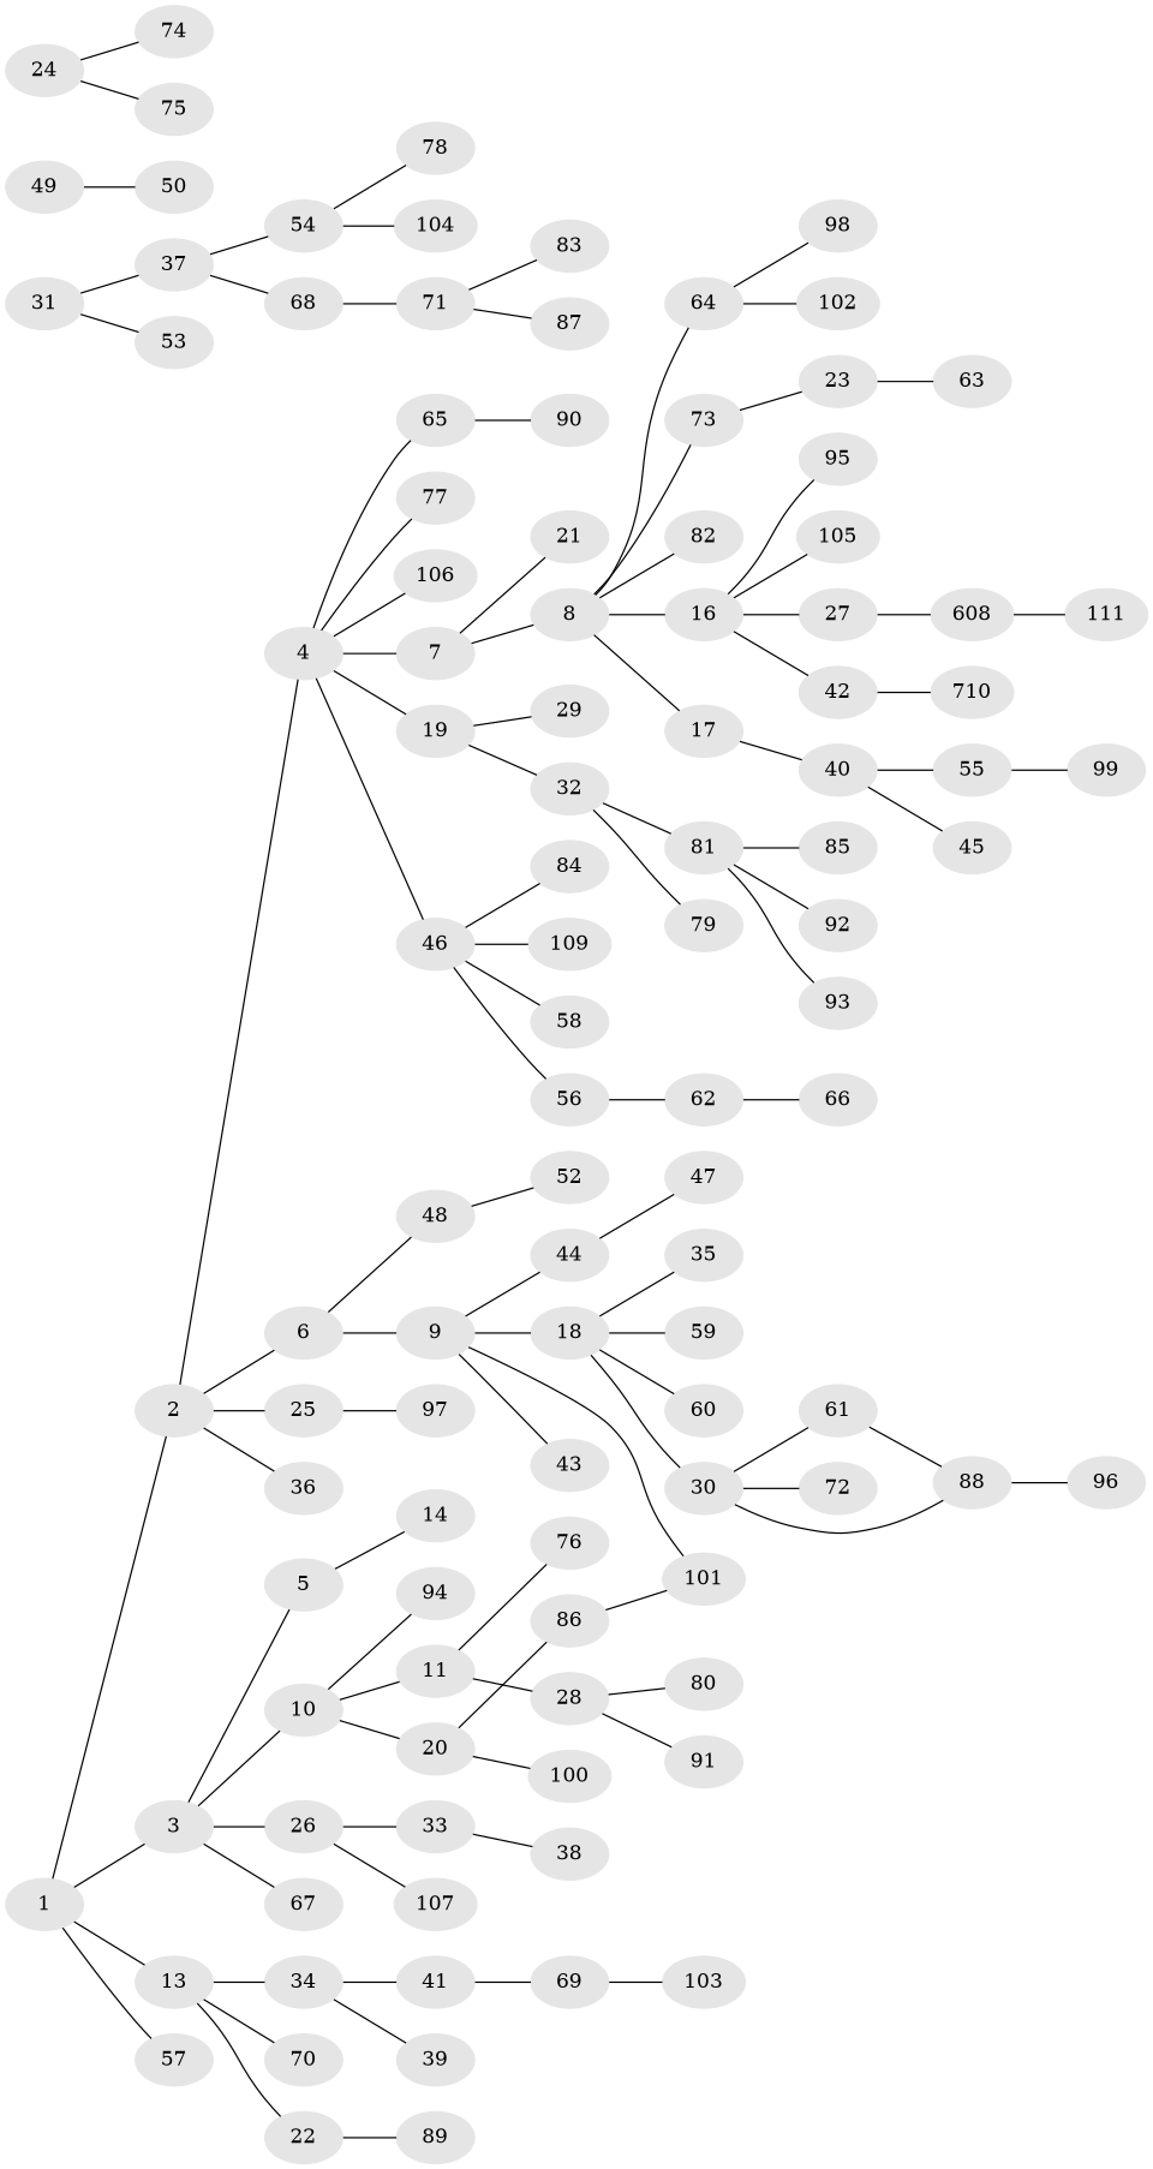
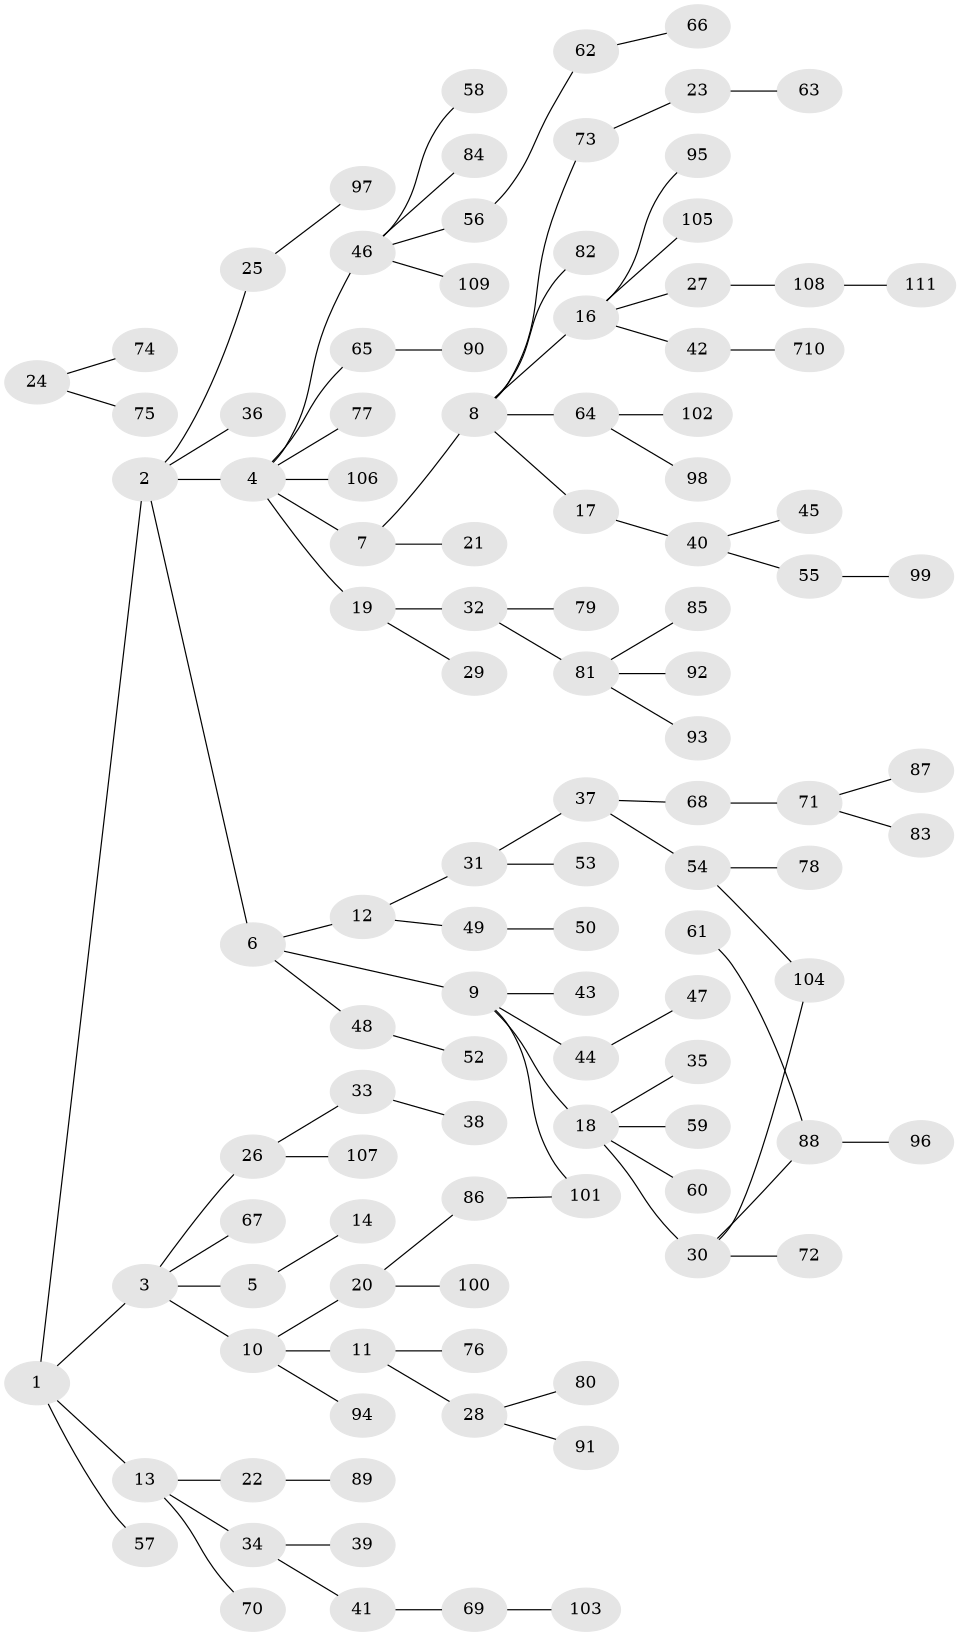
  graph {
    rankdir=LR
    node [color=gray90 style=filled]
    1
    2
    3
    13
    57
    4
    6
    25
    36
    5
    10
    26
    67
    22
    34
    70
    7
    19
    46
    65
    77
    106
    9
+   12
    48
    97
    14
    11
    20
    94
    33
    107
    8
    21
    29
    32
    56
    58
    84
    109
    90
    18
    43
    44
    101
    31
    49
    52
    16
    17
    64
    73
    82
    27
    42
    95
    105
    40
    98
    102
    23
    30
    35
    59
    60
    47
    28
    76
    86
    100
    80
    91
    37
    53
    50
    89
    39
    41
    24
    74
    75
    63
-   108 [label=608]
+   108
    n84 [label=710]
    45
    55
    61
    72
    88
    79
    81
    38
    111
    96
    54
    68
    85
    92
    93
    69
    78
    104
    71
    99
    103
    62
    66
    83
    87
    1 -- 2
    1 -- 3
    1 -- 13
    1 -- 57
    2 -- 4
    2 -- 6
    2 -- 25
    2 -- 36
    3 -- 5
    3 -- 10
    3 -- 26
    3 -- 67
    13 -- 22
    13 -- 34
    13 -- 70
    4 -- 7
    4 -- 19
    4 -- 46
    4 -- 65
    4 -- 77
    4 -- 106
    6 -- 9
+   6 -- 12
    6 -- 48
    25 -- 97
    5 -- 14
    10 -- 11
    10 -- 20
    10 -- 94
    26 -- 33
    26 -- 107
    22 -- 89
    34 -- 39
    34 -- 41
    7 -- 8
    7 -- 21
    19 -- 29
    19 -- 32
    46 -- 56
    46 -- 58
    46 -- 84
    46 -- 109
    65 -- 90
    9 -- 18
    9 -- 43
    9 -- 44
    9 -- 101
+   12 -- 31
+   12 -- 49
    48 -- 52
    11 -- 28
    11 -- 76
    20 -- 86
    20 -- 100
    33 -- 38
    8 -- 16
    8 -- 17
    8 -- 64
    8 -- 73
    8 -- 82
    32 -- 79
    32 -- 81
    56 -- 62
    18 -- 30
    18 -- 35
    18 -- 59
    18 -- 60
    44 -- 47
    31 -- 37
    31 -- 53
    49 -- 50
    16 -- 27
    16 -- 42
    16 -- 95
    16 -- 105
    17 -- 40
    64 -- 98
    64 -- 102
    73 -- 23
    27 -- 108
    42 -- n84
    40 -- 45
    40 -- 55
    23 -- 63
-   30 -- 61
+   30 -- 104
    30 -- 72
    30 -- 88
    28 -- 80
    28 -- 91
    86 -- 101
    37 -- 54
    37 -- 68
    41 -- 69
    24 -- 74
    24 -- 75
    108 -- 111
    55 -- 99
    61 -- 88
    88 -- 96
    81 -- 85
    81 -- 92
    81 -- 93
    54 -- 78
    54 -- 104
    68 -- 71
    69 -- 103
    71 -- 83
    71 -- 87
    62 -- 66
  }
